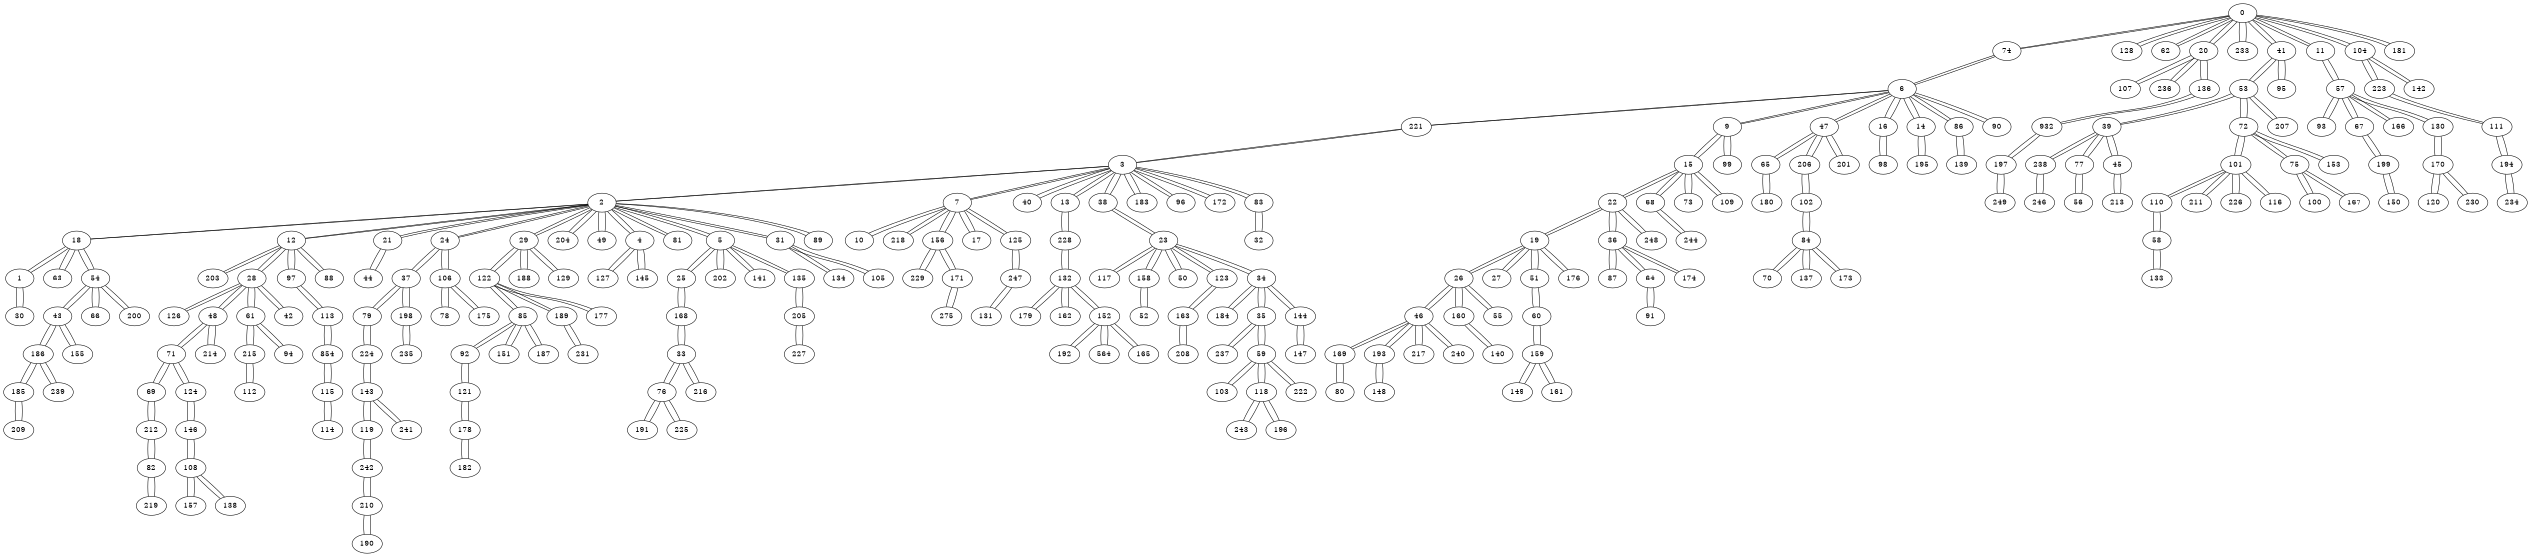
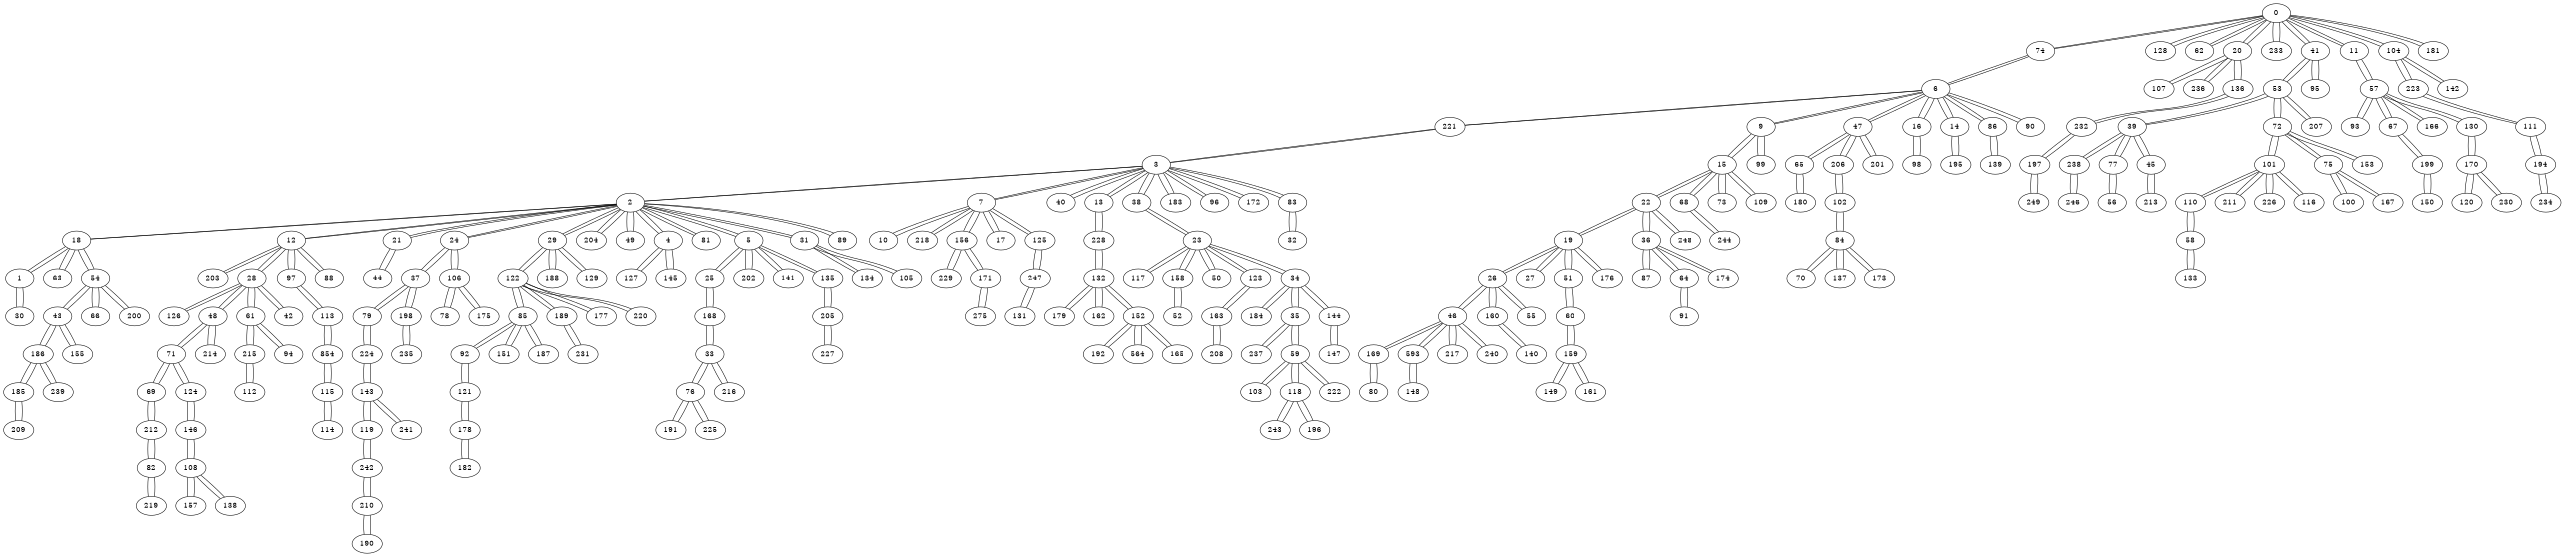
  graph {
    edge [distancia=2]
    0
    74
    128
    62
    20
    233
    41
    11
    104
    181
    6
    107
    236
    136
    53
    95
    57
    223
    142
    221
    9
    47
    16
    14
    86
    90
-   232 [label=932]
+   232
    39
    72
    207
    93
    67
    166
    130
    111
    1
    18
    30
    2
    63
    54
    3
    12
    21
    24
    29
    204
    49
    4
    81
    5
    31
    89
    43
    66
    200
    7
    40
    13
    38
    183
    96
    172
    83
    203
    28
    97
    88
    44
    37
    106
    122
    188
    129
    127
    145
    25
    202
    141
    135
    134
    105
    10
    218
    156
    17
    125
    228
    23
    32
    126
    48
    61
    42
    113
    79
    198
    78
    175
    85
    189
    177
+   220
    168
    205
    229
    171
    247
    132
    117
    158
    50
    123
    34
    33
    227
    15
    99
    65
    206
    201
    98
    195
    139
    22
    68
    73
    109
    180
    102
    n131 [label=275]
    131
    19
    36
    248
    244
    199
    170
    71
    214
    215
    94
    n143 [label=854]
    179
    162
    152
    26
    27
    51
    176
    87
    64
    174
    186
    155
    46
    160
    55
    60
    169
-   193
+   193 [label=593]
    217
    240
    140
    159
    197
    91
    52
    163
    184
    35
    144
    208
    237
    59
    147
    224
    235
    76
    216
    80
    148
    69
    124
    112
    92
    151
    187
    231
    191
    225
    103
    118
    222
    243
    196
    143
    238
    77
    45
    246
    56
    213
    101
    75
    153
    185
    239
    209
    84
    212
    146
    149
    161
    110
    211
    226
    116
    100
    167
    150
    120
    230
    58
    133
    82
    219
    70
    137
    173
    108
    119
    241
    121
    178
    182
    115
    194
    157
    138
    234
    114
    242
    210
    190
    192
    n247 [label=564]
    165
    249
    0 -- 74 [distancia=1]
    0 -- 128 [distancia=1]
    0 -- 62 [distancia=4]
    0 -- 20 [distancia=5]
    0 -- 233 [distancia=5]
    0 -- 41 [distancia=6]
    0 -- 11 [distancia=7]
    0 -- 104 [distancia=7]
    0 -- 181 [distancia=9]
    74 -- 0 [distancia=1]
    74 -- 6 [distancia=1]
    128 -- 0 [distancia=1]
    62 -- 0 [distancia=4]
    20 -- 0 [distancia=5]
    20 -- 107 [distancia=7]
    20 -- 236 [distancia=7]
    20 -- 136 [distancia=9]
    233 -- 0 [distancia=5]
    41 -- 0 [distancia=6]
    41 -- 53 [distancia=6]
    41 -- 95 [distancia=4]
    11 -- 0 [distancia=7]
    11 -- 57 [distancia=7]
    104 -- 0 [distancia=7]
    104 -- 223 [distancia=3]
    104 -- 142 [distancia=13]
    181 -- 0 [distancia=9]
    6 -- 74 [distancia=1]
    6 -- 221 [distancia=1]
    6 -- 9
    6 -- 47
    6 -- 16 [distancia=3]
    6 -- 14 [distancia=4]
    6 -- 86 [distancia=5]
    6 -- 90 [distancia=8]
    107 -- 20 [distancia=7]
    236 -- 20 [distancia=7]
    136 -- 20 [distancia=9]
    136 -- 232 [distancia=6]
    53 -- 41 [distancia=6]
    53 -- 39 [distancia=1]
    53 -- 72 [distancia=4]
    53 -- 207 [distancia=6]
    95 -- 41 [distancia=4]
    57 -- 11 [distancia=7]
    57 -- 93 [distancia=1]
    57 -- 67
    57 -- 166 [distancia=4]
    57 -- 130 [distancia=5]
    223 -- 104 [distancia=3]
    223 -- 111
    142 -- 104 [distancia=13]
    221 -- 6 [distancia=1]
    221 -- 3
    9 -- 6
    9 -- 15
    9 -- 99
    47 -- 6
    47 -- 65 [distancia=3]
    47 -- 206 [distancia=3]
    47 -- 201 [distancia=4]
    16 -- 6 [distancia=3]
    16 -- 98
    14 -- 6 [distancia=4]
    14 -- 195 [distancia=9]
    86 -- 6 [distancia=5]
    86 -- 139 [distancia=9]
    90 -- 6 [distancia=8]
    232 -- 136 [distancia=6]
    232 -- 197 [distancia=6]
    39 -- 53 [distancia=1]
    39 -- 238 [distancia=1]
    39 -- 77 [distancia=5]
    39 -- 45 [distancia=7]
    72 -- 53 [distancia=4]
    72 -- 101 [distancia=3]
    72 -- 75 [distancia=5]
    72 -- 153 [distancia=14]
    207 -- 53 [distancia=6]
    93 -- 57 [distancia=1]
    67 -- 57
    67 -- 199 [distancia=5]
    166 -- 57 [distancia=4]
    130 -- 57 [distancia=5]
    130 -- 170 [distancia=3]
    111 -- 223
    111 -- 194 [distancia=5]
    1 -- 18 [distancia=7]
    1 -- 30 [distancia=11]
    18 -- 1 [distancia=7]
    18 -- 2 [distancia=5]
    18 -- 63 [distancia=1]
    18 -- 54
    30 -- 1 [distancia=11]
    2 -- 18 [distancia=5]
    2 -- 3 [distancia=1]
    2 -- 12 [distancia=1]
    2 -- 21 [distancia=1]
    2 -- 24 [distancia=1]
    2 -- 29 [distancia=1]
    2 -- 204 [distancia=1]
    2 -- 49
    2 -- 4 [distancia=3]
    2 -- 81 [distancia=5]
    2 -- 5 [distancia=9]
    2 -- 31 [distancia=10]
    2 -- 89 [distancia=14]
    63 -- 18 [distancia=1]
    54 -- 18
    54 -- 43 [distancia=5]
    54 -- 66 [distancia=5]
    54 -- 200 [distancia=7]
    3 -- 221
    3 -- 2 [distancia=1]
    3 -- 7 [distancia=3]
    3 -- 40 [distancia=3]
    3 -- 13 [distancia=4]
    3 -- 38 [distancia=4]
    3 -- 183 [distancia=4]
    3 -- 96 [distancia=7]
    3 -- 172 [distancia=11]
    3 -- 83 [distancia=12]
    12 -- 2 [distancia=1]
    12 -- 203 [distancia=1]
    12 -- 28 [distancia=4]
    12 -- 97 [distancia=4]
    12 -- 88 [distancia=6]
    21 -- 2 [distancia=1]
    21 -- 44 [distancia=5]
    24 -- 2 [distancia=1]
    24 -- 37
    24 -- 106 [distancia=6]
    29 -- 2 [distancia=1]
    29 -- 122 [distancia=4]
    29 -- 188 [distancia=4]
    29 -- 129 [distancia=6]
    204 -- 2 [distancia=1]
    49 -- 2
    4 -- 2 [distancia=3]
    4 -- 127 [distancia=3]
    4 -- 145 [distancia=9]
    81 -- 2 [distancia=5]
    5 -- 2 [distancia=9]
    5 -- 25 [distancia=1]
    5 -- 202 [distancia=3]
    5 -- 141 [distancia=6]
    5 -- 135 [distancia=8]
    31 -- 2 [distancia=10]
    31 -- 134 [distancia=4]
    31 -- 105 [distancia=6]
    89 -- 2 [distancia=14]
    43 -- 54 [distancia=5]
    43 -- 186 [distancia=5]
    43 -- 155 [distancia=9]
    66 -- 54 [distancia=5]
    200 -- 54 [distancia=7]
    7 -- 3 [distancia=3]
    7 -- 10 [distancia=1]
    7 -- 218 [distancia=1]
    7 -- 156
    7 -- 17 [distancia=5]
    7 -- 125 [distancia=5]
    40 -- 3 [distancia=3]
    13 -- 3 [distancia=4]
    13 -- 228
    38 -- 3 [distancia=4]
    38 -- 23 [distancia=3]
    183 -- 3 [distancia=4]
    96 -- 3 [distancia=7]
    172 -- 3 [distancia=11]
    83 -- 3 [distancia=12]
    83 -- 32 [distancia=10]
    203 -- 12 [distancia=1]
    28 -- 12 [distancia=4]
    28 -- 126
    28 -- 48 [distancia=3]
    28 -- 61 [distancia=5]
    28 -- 42 [distancia=7]
    97 -- 12 [distancia=4]
    97 -- 113 [distancia=5]
    88 -- 12 [distancia=6]
    44 -- 21 [distancia=5]
    37 -- 24
    37 -- 79 [distancia=6]
    37 -- 198 [distancia=9]
    106 -- 24 [distancia=6]
    106 -- 78 [distancia=5]
    106 -- 175 [distancia=5]
    122 -- 29 [distancia=4]
    122 -- 85 [distancia=3]
    122 -- 189 [distancia=3]
    122 -- 177 [distancia=11]
+   122 -- 220 [distancia=13]
    188 -- 29 [distancia=4]
    129 -- 29 [distancia=6]
    127 -- 4 [distancia=3]
    145 -- 4 [distancia=9]
    25 -- 5 [distancia=1]
    25 -- 168 [distancia=13]
    202 -- 5 [distancia=3]
    141 -- 5 [distancia=6]
    135 -- 5 [distancia=8]
    135 -- 205 [distancia=5]
    134 -- 31 [distancia=4]
    105 -- 31 [distancia=6]
    10 -- 7 [distancia=1]
    218 -- 7 [distancia=1]
    156 -- 7
    156 -- 229
    156 -- 171 [distancia=9]
    17 -- 7 [distancia=5]
    125 -- 7 [distancia=5]
    125 -- 247 [distancia=5]
    228 -- 13
    228 -- 132 [distancia=5]
    23 -- 38 [distancia=3]
    23 -- 117 [distancia=1]
    23 -- 158 [distancia=1]
    23 -- 50
    23 -- 123 [distancia=3]
    23 -- 34 [distancia=5]
    32 -- 83 [distancia=10]
    126 -- 28
    48 -- 28 [distancia=3]
    48 -- 71
    48 -- 214 [distancia=10]
    61 -- 28 [distancia=5]
    61 -- 215 [distancia=4]
    61 -- 94 [distancia=9]
    42 -- 28 [distancia=7]
    113 -- 97 [distancia=5]
    113 -- n143 [distancia=3]
    79 -- 37 [distancia=6]
    79 -- 224 [distancia=8]
    198 -- 37 [distancia=9]
    198 -- 235 [distancia=6]
    78 -- 106 [distancia=5]
    175 -- 106 [distancia=5]
    85 -- 122 [distancia=3]
    85 -- 92
    85 -- 151 [distancia=5]
    85 -- 187 [distancia=7]
    189 -- 122 [distancia=3]
    189 -- 231 [distancia=9]
    177 -- 122 [distancia=11]
+   220 -- 122 [distancia=13]
    168 -- 25 [distancia=13]
    168 -- 33 [distancia=11]
    205 -- 135 [distancia=5]
    205 -- 227 [distancia=3]
    229 -- 156
    171 -- 156 [distancia=9]
    171 -- n131 [distancia=6]
    247 -- 125 [distancia=5]
    247 -- 131 [distancia=9]
    132 -- 228 [distancia=5]
    132 -- 179 [distancia=3]
    132 -- 162 [distancia=5]
    132 -- 152 [distancia=7]
    117 -- 23 [distancia=1]
    158 -- 23 [distancia=1]
    158 -- 52 [distancia=4]
    50 -- 23
    123 -- 23 [distancia=3]
    123 -- 163
    34 -- 23 [distancia=5]
    34 -- 184
    34 -- 35 [distancia=4]
    34 -- 144 [distancia=5]
    33 -- 168 [distancia=11]
    33 -- 76
    33 -- 216 [distancia=5]
    227 -- 205 [distancia=3]
    15 -- 9
    15 -- 22 [distancia=1]
    15 -- 68 [distancia=1]
    15 -- 73 [distancia=1]
    15 -- 109 [distancia=1]
    99 -- 9
    65 -- 47 [distancia=3]
    65 -- 180 [distancia=1]
    206 -- 47 [distancia=3]
    206 -- 102 [distancia=4]
    201 -- 47 [distancia=4]
    98 -- 16
    195 -- 14 [distancia=9]
    139 -- 86 [distancia=9]
    22 -- 15 [distancia=1]
    22 -- 19 [distancia=4]
    22 -- 36
    22 -- 248 [distancia=11]
    68 -- 15 [distancia=1]
    68 -- 244 [distancia=10]
    73 -- 15 [distancia=1]
    109 -- 15 [distancia=1]
    180 -- 65 [distancia=1]
    102 -- 206 [distancia=4]
    102 -- 84 [distancia=8]
    n131 -- 171 [distancia=6]
    131 -- 247 [distancia=9]
    19 -- 22 [distancia=4]
    19 -- 26 [distancia=4]
    19 -- 27 [distancia=4]
    19 -- 51 [distancia=4]
    19 -- 176 [distancia=13]
    36 -- 22
    36 -- 87
    36 -- 64 [distancia=8]
    36 -- 174 [distancia=12]
    248 -- 22 [distancia=11]
    244 -- 68 [distancia=10]
    199 -- 67 [distancia=5]
    199 -- 150 [distancia=4]
    170 -- 130 [distancia=3]
    170 -- 120 [distancia=1]
    170 -- 230 [distancia=11]
    71 -- 48
    71 -- 69
    71 -- 124 [distancia=13]
    214 -- 48 [distancia=10]
    215 -- 61 [distancia=4]
    215 -- 112 [distancia=4]
    94 -- 61 [distancia=9]
    n143 -- 113 [distancia=3]
    n143 -- 115 [distancia=4]
    179 -- 132 [distancia=3]
    162 -- 132 [distancia=5]
    152 -- 132 [distancia=7]
    152 -- 192 [distancia=8]
    152 -- n247 [distancia=10]
    152 -- 165 [distancia=10]
    26 -- 19 [distancia=4]
    26 -- 46
    26 -- 160 [distancia=3]
    26 -- 55 [distancia=5]
    27 -- 19 [distancia=4]
    51 -- 19 [distancia=4]
    51 -- 60
    176 -- 19 [distancia=13]
    87 -- 36
    64 -- 36 [distancia=8]
    64 -- 91 [distancia=4]
    174 -- 36 [distancia=12]
    186 -- 43 [distancia=5]
    186 -- 185 [distancia=1]
    186 -- 239 [distancia=7]
    155 -- 43 [distancia=9]
    46 -- 26
    46 -- 169
    46 -- 193
    46 -- 217 [distancia=3]
    46 -- 240 [distancia=11]
    160 -- 26 [distancia=3]
    160 -- 140
    55 -- 26 [distancia=5]
    60 -- 51
    60 -- 159 [distancia=3]
    169 -- 46
    169 -- 80
    193 -- 46
    193 -- 148 [distancia=9]
    217 -- 46 [distancia=3]
    240 -- 46 [distancia=11]
    140 -- 160
    159 -- 60 [distancia=3]
    159 -- 149 [distancia=8]
    159 -- 161
    197 -- 232 [distancia=6]
    197 -- 249 [distancia=9]
    91 -- 64 [distancia=4]
    52 -- 158 [distancia=4]
    163 -- 123
    163 -- 208 [distancia=4]
    184 -- 34
    35 -- 34 [distancia=4]
    35 -- 237
    35 -- 59 [distancia=6]
    144 -- 34 [distancia=5]
    144 -- 147 [distancia=9]
    208 -- 163 [distancia=4]
    237 -- 35
    59 -- 35 [distancia=6]
    59 -- 103 [distancia=3]
    59 -- 118 [distancia=4]
    59 -- 222 [distancia=6]
    147 -- 144 [distancia=9]
    224 -- 79 [distancia=8]
    224 -- 143 [distancia=1]
    235 -- 198 [distancia=6]
    76 -- 33
    76 -- 191 [distancia=4]
    76 -- 225 [distancia=7]
    216 -- 33 [distancia=5]
    80 -- 169
    148 -- 193 [distancia=9]
    69 -- 71
    69 -- 212 [distancia=6]
    124 -- 71 [distancia=13]
    124 -- 146 [distancia=4]
    112 -- 215 [distancia=4]
    92 -- 85
    92 -- 121 [distancia=5]
    151 -- 85 [distancia=5]
    187 -- 85 [distancia=7]
    231 -- 189 [distancia=9]
    191 -- 76 [distancia=4]
    225 -- 76 [distancia=7]
    103 -- 59 [distancia=3]
    118 -- 59 [distancia=4]
    118 -- 243 [distancia=3]
    118 -- 196 [distancia=6]
    222 -- 59 [distancia=6]
    243 -- 118 [distancia=3]
    196 -- 118 [distancia=6]
    143 -- 224 [distancia=1]
    143 -- 119 [distancia=1]
    143 -- 241 [distancia=9]
    238 -- 39 [distancia=1]
    238 -- 246 [distancia=1]
    77 -- 39 [distancia=5]
    77 -- 56
    45 -- 39 [distancia=7]
    45 -- 213 [distancia=4]
    246 -- 238 [distancia=1]
    56 -- 77
    213 -- 45 [distancia=4]
    101 -- 72 [distancia=3]
    101 -- 110 [distancia=5]
    101 -- 211 [distancia=5]
    101 -- 226 [distancia=5]
    101 -- 116 [distancia=9]
    75 -- 72 [distancia=5]
    75 -- 100 [distancia=7]
    75 -- 167 [distancia=7]
    153 -- 72 [distancia=14]
    185 -- 186 [distancia=1]
    185 -- 209 [distancia=4]
    239 -- 186 [distancia=7]
    209 -- 185 [distancia=4]
    84 -- 102 [distancia=8]
    84 -- 70 [distancia=3]
    84 -- 137 [distancia=7]
    84 -- 173 [distancia=10]
    212 -- 69 [distancia=6]
    212 -- 82 [distancia=7]
    146 -- 124 [distancia=4]
    146 -- 108
    149 -- 159 [distancia=8]
    161 -- 159
    110 -- 101 [distancia=5]
    110 -- 58 [distancia=1]
    211 -- 101 [distancia=5]
    226 -- 101 [distancia=5]
    116 -- 101 [distancia=9]
    100 -- 75 [distancia=7]
    167 -- 75 [distancia=7]
    150 -- 199 [distancia=4]
    120 -- 170 [distancia=1]
    230 -- 170 [distancia=11]
    58 -- 110 [distancia=1]
    58 -- 133 [distancia=9]
    133 -- 58 [distancia=9]
    82 -- 212 [distancia=7]
    82 -- 219
    219 -- 82
    70 -- 84 [distancia=3]
    137 -- 84 [distancia=7]
    173 -- 84 [distancia=10]
    108 -- 146
    108 -- 157 [distancia=5]
    108 -- 138 [distancia=10]
    119 -- 143 [distancia=1]
    119 -- 242
    241 -- 143 [distancia=9]
    121 -- 92 [distancia=5]
    121 -- 178 [distancia=6]
    178 -- 121 [distancia=6]
    178 -- 182 [distancia=5]
    182 -- 178 [distancia=5]
    115 -- n143 [distancia=4]
    115 -- 114 [distancia=6]
    194 -- 111 [distancia=5]
    194 -- 234 [distancia=14]
    157 -- 108 [distancia=5]
    138 -- 108 [distancia=10]
    234 -- 194 [distancia=14]
    114 -- 115 [distancia=6]
    242 -- 119
    242 -- 210
    210 -- 242
    210 -- 190 [distancia=8]
    190 -- 210 [distancia=8]
    192 -- 152 [distancia=8]
    n247 -- 152 [distancia=10]
    165 -- 152 [distancia=10]
    249 -- 197 [distancia=9]
  }
